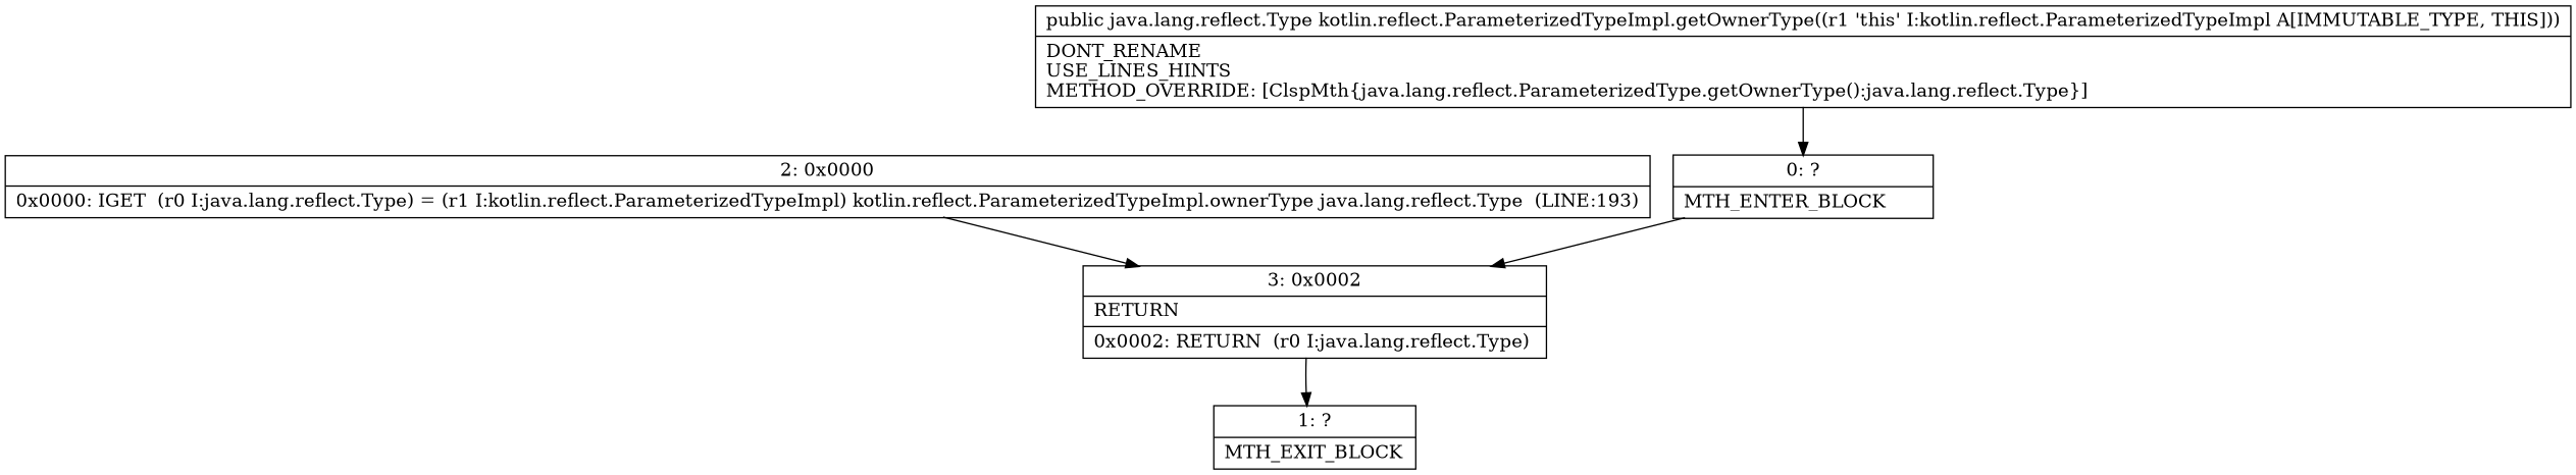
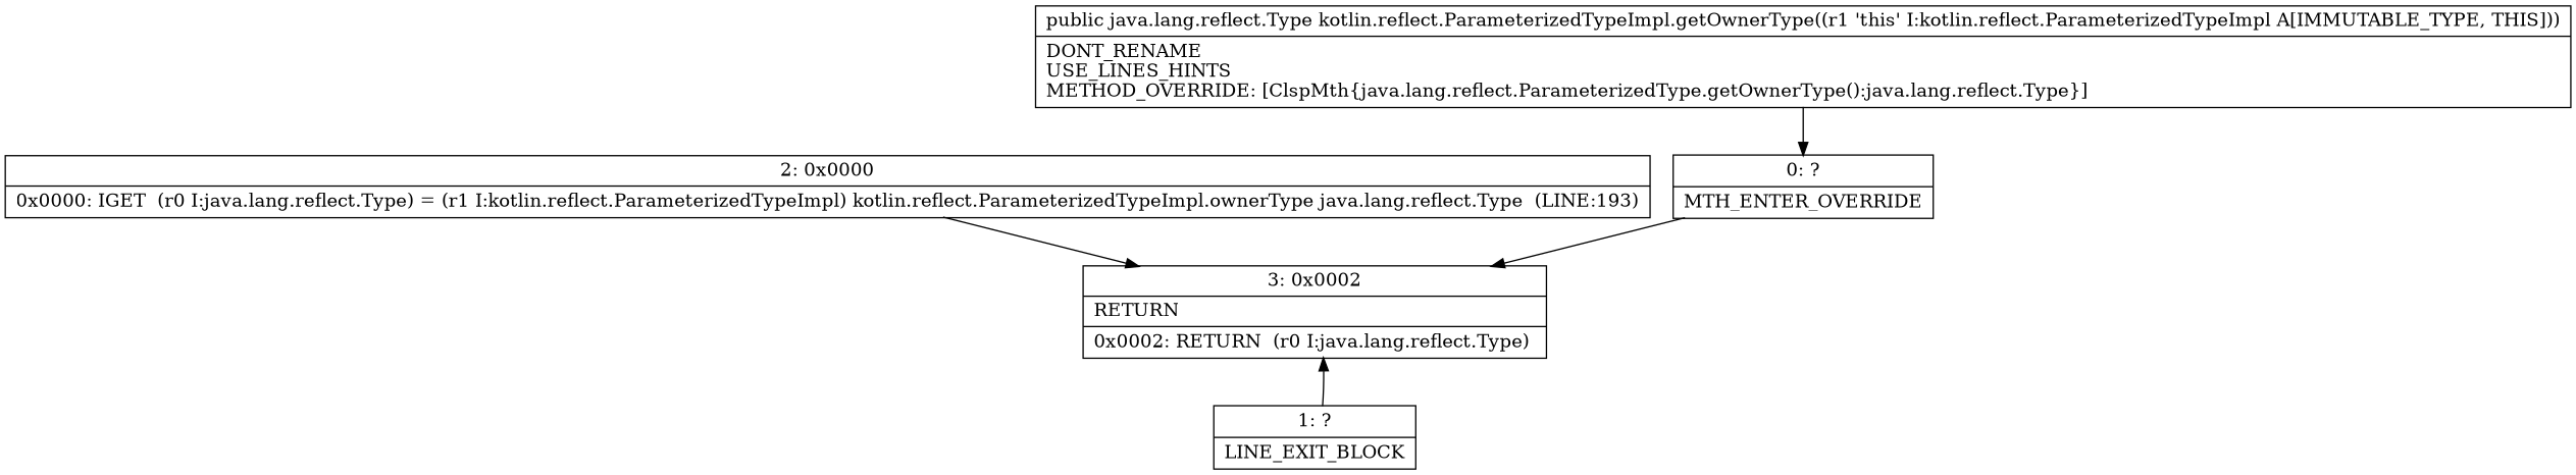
  digraph {
    node [shape=record]
-   n1 [label="{0\:\ ?|MTH_ENTER_BLOCK\l}"]
+   n1 [label="{0\:\ ?|MTH_ENTER_OVERRIDE\l}"]
    n2 [label="{3\:\ 0x0002|RETURN\l|0x0002: RETURN  (r0 I:java.lang.reflect.Type) \l}"]
    n3 [label="{2\:\ 0x0000|0x0000: IGET  (r0 I:java.lang.reflect.Type) = (r1 I:kotlin.reflect.ParameterizedTypeImpl) kotlin.reflect.ParameterizedTypeImpl.ownerType java.lang.reflect.Type  (LINE:193)\l}"]
-   n4 [label="{1\:\ ?|MTH_EXIT_BLOCK\l}"]
+   n4 [label="{1\:\ ?|LINE_EXIT_BLOCK\l}"]
    n5 [label="{public java.lang.reflect.Type kotlin.reflect.ParameterizedTypeImpl.getOwnerType((r1 'this' I:kotlin.reflect.ParameterizedTypeImpl A[IMMUTABLE_TYPE, THIS]))  | DONT_RENAME\lUSE_LINES_HINTS\lMETHOD_OVERRIDE: [ClspMth\{java.lang.reflect.ParameterizedType.getOwnerType():java.lang.reflect.Type\}]\l}"]
    n1 -> n2
-   n2 -> n4
+   n4 -> n2
    n3 -> n2
    n5 -> n1
  }
